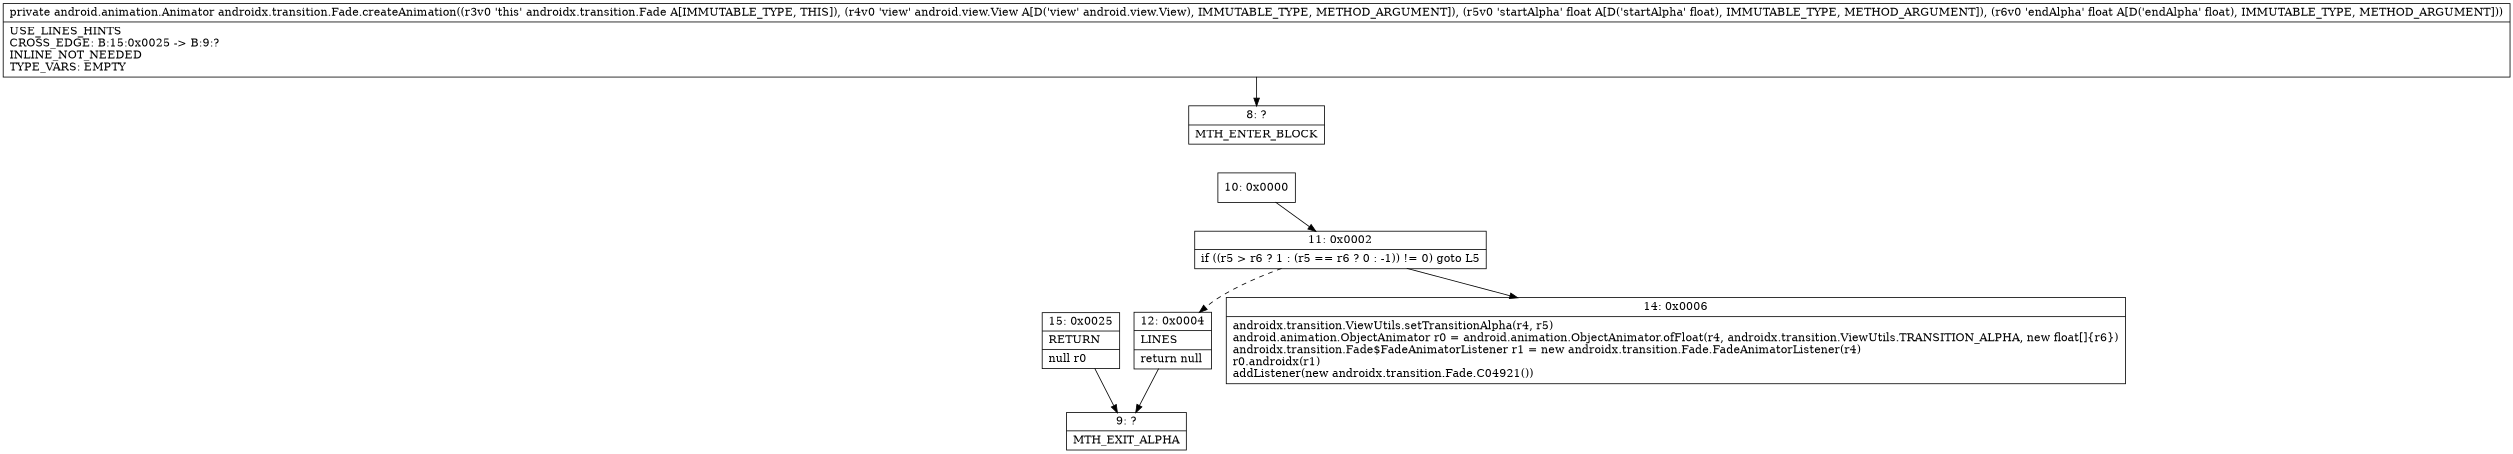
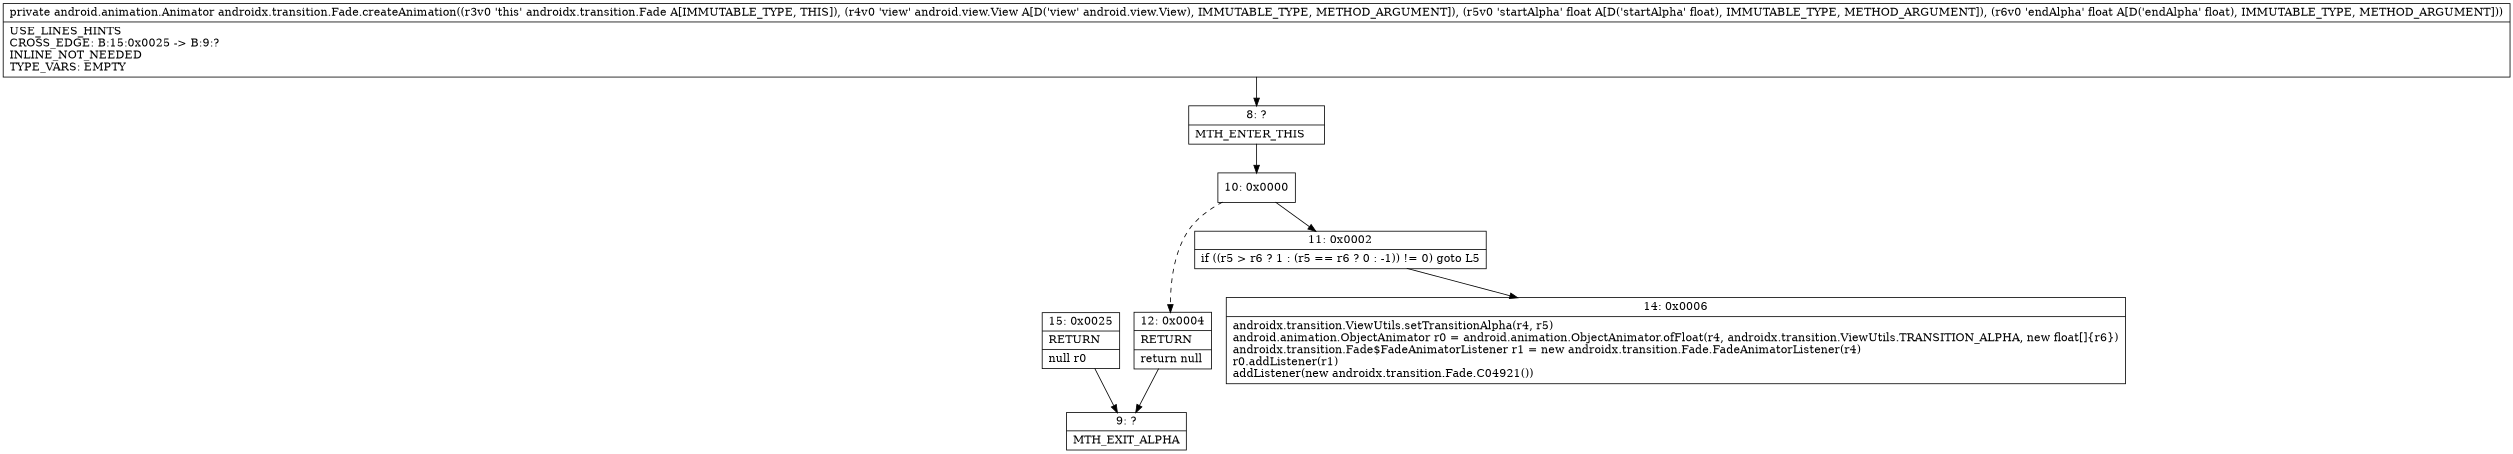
  digraph {
    node [shape=record]
-   n1 [label="{8\:\ ?|MTH_ENTER_BLOCK\l}"]
+   n1 [label="{8\:\ ?|MTH_ENTER_THIS\l}"]
    n2 [label="{10\:\ 0x0000}"]
    n3 [label="{11\:\ 0x0002|if ((r5 \> r6 ? 1 : (r5 == r6 ? 0 : \-1)) != 0) goto L5\l}"]
-   n4 [label="{12\:\ 0x0004|LINES\l|return null\l}"]
-   n5 [label="{14\:\ 0x0006|androidx.transition.ViewUtils.setTransitionAlpha(r4, r5)\landroid.animation.ObjectAnimator r0 = android.animation.ObjectAnimator.ofFloat(r4, androidx.transition.ViewUtils.TRANSITION_ALPHA, new float[]\{r6\})\landroidx.transition.Fade$FadeAnimatorListener r1 = new androidx.transition.Fade.FadeAnimatorListener(r4)\lr0.androidx(r1)\laddListener(new androidx.transition.Fade.C04921())\l}"]
+   n4 [label="{12\:\ 0x0004|RETURN\l|return null\l}"]
+   n5 [label="{14\:\ 0x0006|androidx.transition.ViewUtils.setTransitionAlpha(r4, r5)\landroid.animation.ObjectAnimator r0 = android.animation.ObjectAnimator.ofFloat(r4, androidx.transition.ViewUtils.TRANSITION_ALPHA, new float[]\{r6\})\landroidx.transition.Fade$FadeAnimatorListener r1 = new androidx.transition.Fade.FadeAnimatorListener(r4)\lr0.addListener(r1)\laddListener(new androidx.transition.Fade.C04921())\l}"]
    n6 [label="{9\:\ ?|MTH_EXIT_ALPHA\l}"]
    n7 [label="{15\:\ 0x0025|RETURN\l|null r0\l}"]
    n8 [label="{private android.animation.Animator androidx.transition.Fade.createAnimation((r3v0 'this' androidx.transition.Fade A[IMMUTABLE_TYPE, THIS]), (r4v0 'view' android.view.View A[D('view' android.view.View), IMMUTABLE_TYPE, METHOD_ARGUMENT]), (r5v0 'startAlpha' float A[D('startAlpha' float), IMMUTABLE_TYPE, METHOD_ARGUMENT]), (r6v0 'endAlpha' float A[D('endAlpha' float), IMMUTABLE_TYPE, METHOD_ARGUMENT]))  | USE_LINES_HINTS\lCROSS_EDGE: B:15:0x0025 \-\> B:9:?\lINLINE_NOT_NEEDED\lTYPE_VARS: EMPTY\l}"]
+   n1 -> n2
    n2 -> n3
-   n3 -> n4 [style=dashed]
+   n2 -> n4 [style=dashed]
    n3 -> n5
    n4 -> n6
    n7 -> n6
    n8 -> n1
  }
